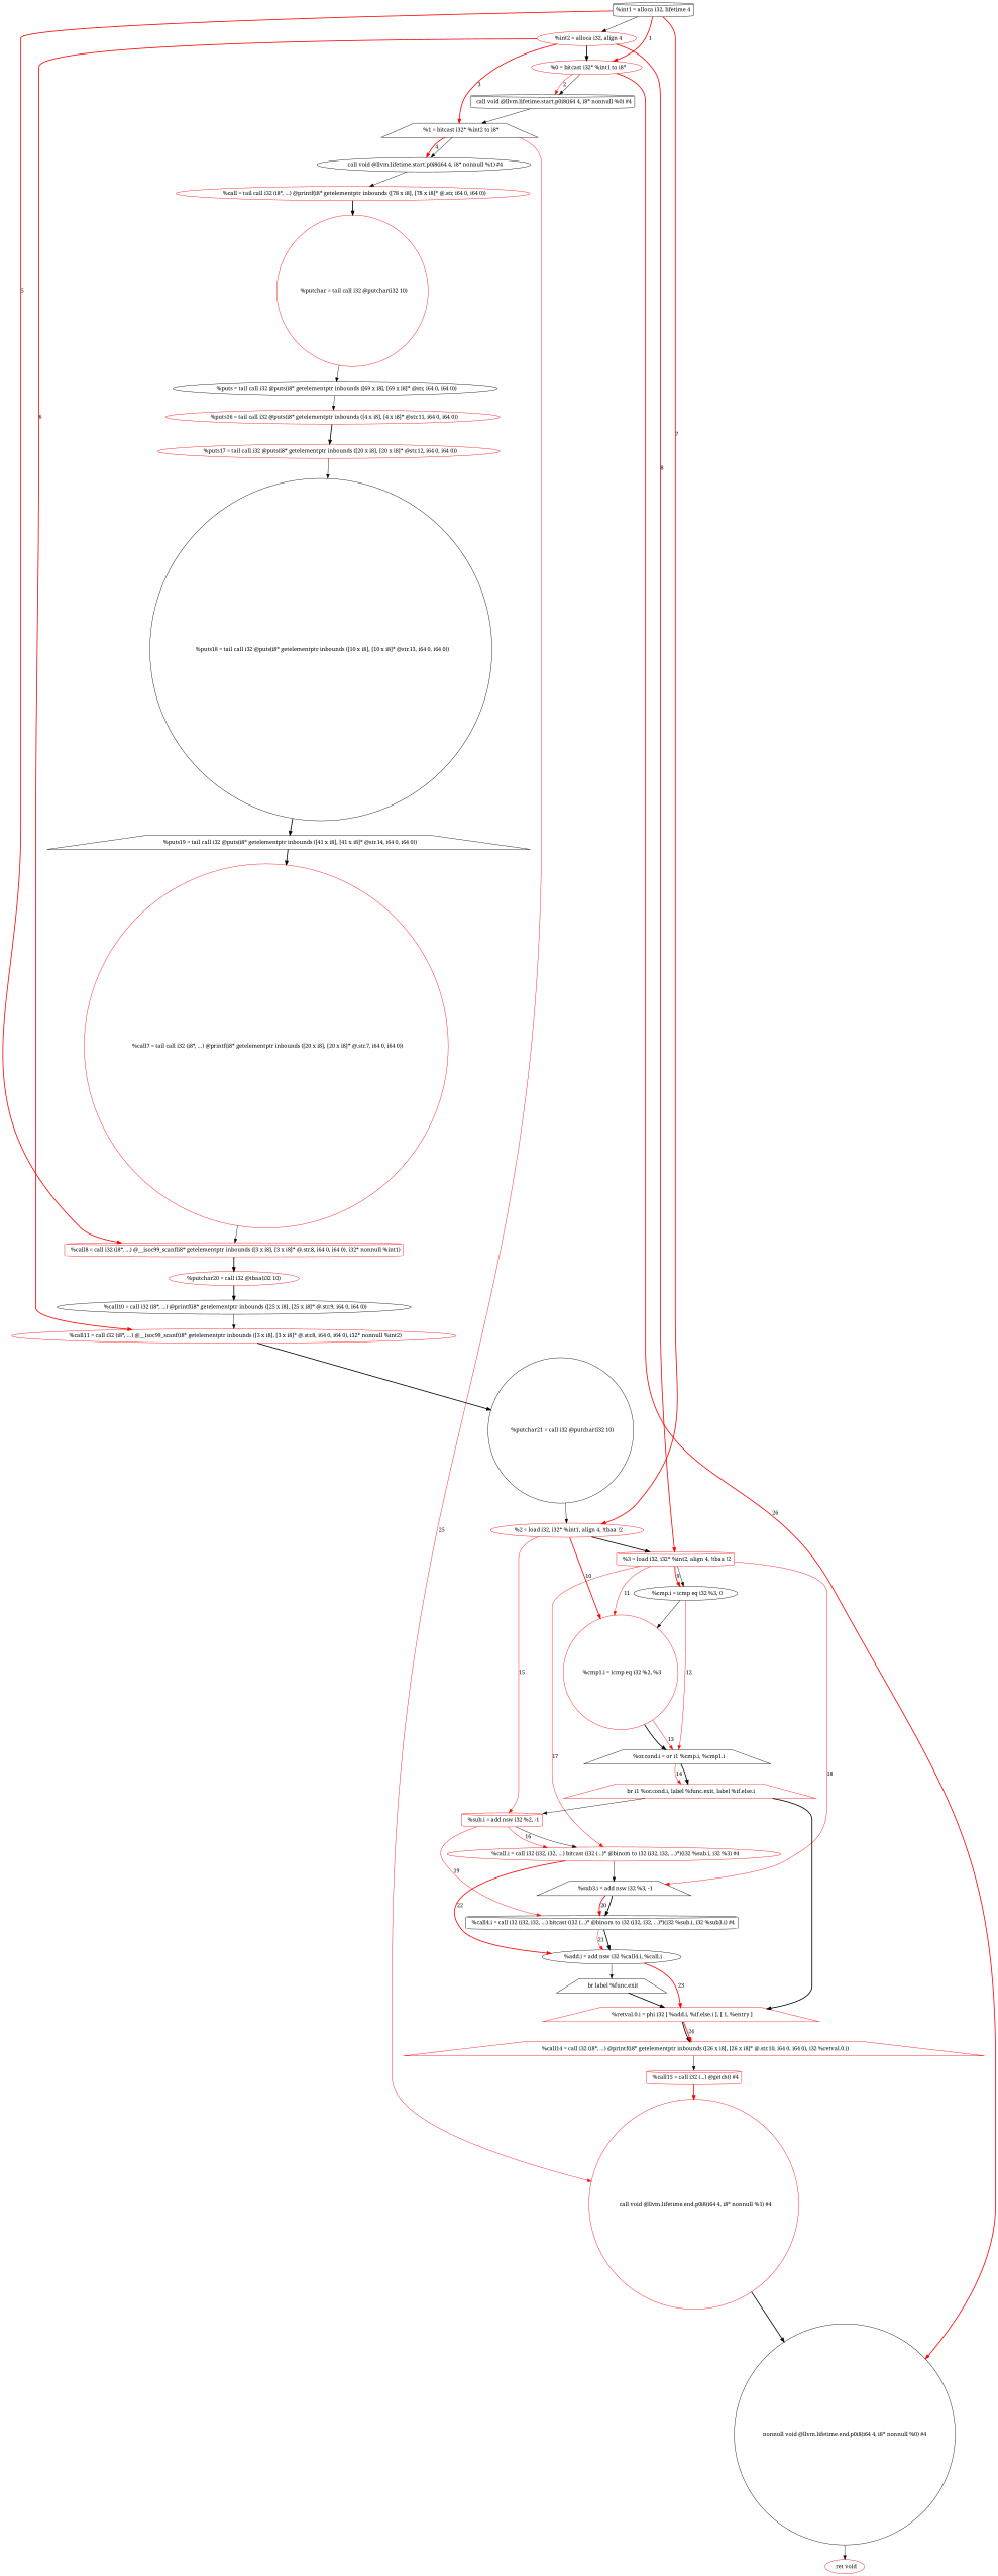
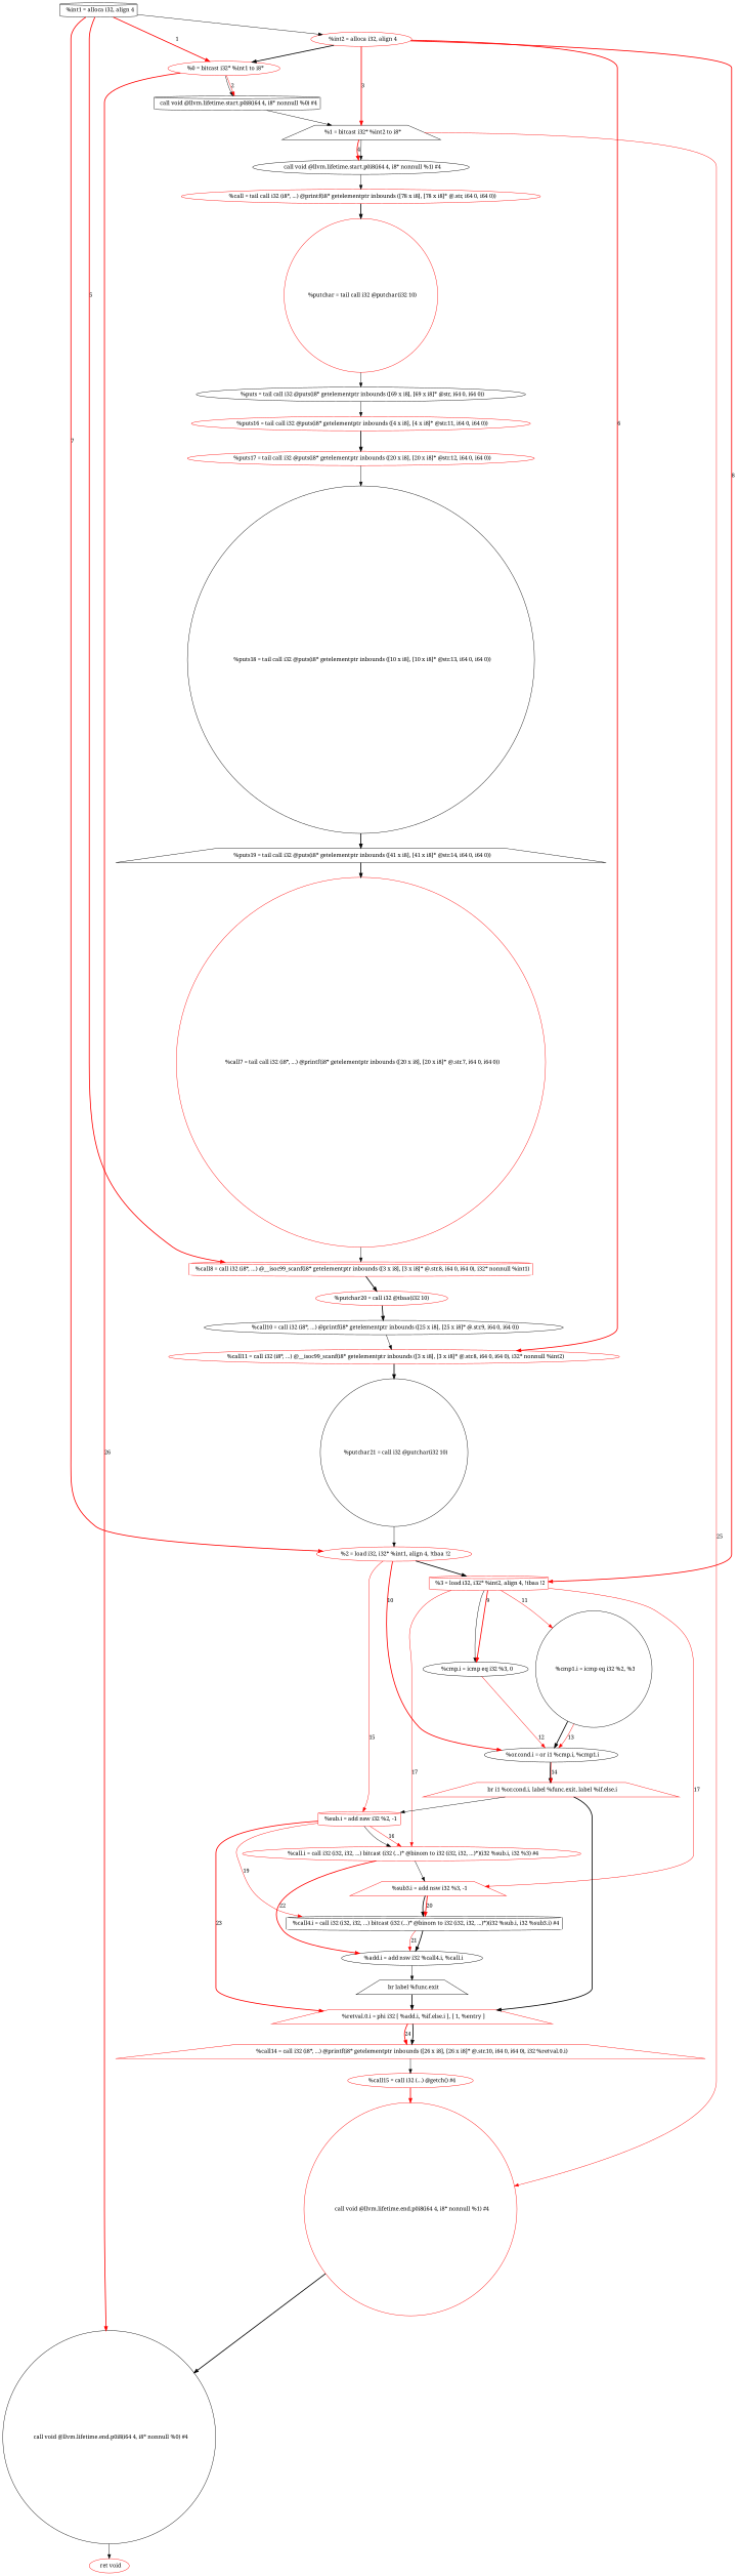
  digraph {
    fontname="Noto Serif"
    node [color=red fontname="Noto Serif" shape=ellipse]
    edge [fontname="Noto Serif" style=bold]
-   n1 [color=black label="%int1 = alloca i32, lifetime 4" shape=cylinder]
+   n1 [color=black label="  %int1 = alloca i32, align 4" shape=cylinder]
    n2 [label="  %int2 = alloca i32, align 4"]
    n3 [label="  %0 = bitcast i32* %int1 to i8*"]
    n4 [label="  %call8 = call i32 (i8*, ...) @__isoc99_scanf(i8* getelementptr inbounds ([3 x i8], [3 x i8]* @.str.8, i64 0, i64 0), i32* nonnull %int1)" shape=cylinder]
    n5 [label="  %2 = load i32, i32* %int1, align 4, !tbaa !2"]
    n6 [color=black label="  %1 = bitcast i32* %int2 to i8*" shape=trapezium]
    n7 [label="  %call11 = call i32 (i8*, ...) @__isoc99_scanf(i8* getelementptr inbounds ([3 x i8], [3 x i8]* @.str.8, i64 0, i64 0), i32* nonnull %int2)"]
    n8 [label="  %3 = load i32, i32* %int2, align 4, !tbaa !2" shape=cylinder]
    n9 [color=black label="  call void @llvm.lifetime.start.p0i8(i64 4, i8* nonnull %0) #4" shape=cylinder]
-   n10 [color=black label="nonnull void @llvm.lifetime.end.p0i8(i64 4, i8* nonnull %0) #4" shape=circle]
+   n10 [color=black label="  call void @llvm.lifetime.end.p0i8(i64 4, i8* nonnull %0) #4" shape=circle]
    n11 [label="%putchar20 = call i32 @tbaa(i32 10)"]
-   n12 [label="  %cmp1.i = icmp eq i32 %2, %3" shape=circle]
+   n12 [color=black label="  %cmp1.i = icmp eq i32 %2, %3" shape=circle]
    n13 [label="  %sub.i = add nsw i32 %2, -1" shape=cylinder]
    n14 [color=black label="  call void @llvm.lifetime.start.p0i8(i64 4, i8* nonnull %1) #4"]
    n15 [label="  call void @llvm.lifetime.end.p0i8(i64 4, i8* nonnull %1) #4" shape=circle]
    n16 [color=black label="  %putchar21 = call i32 @putchar(i32 10)" shape=circle]
    n17 [color=black label="  %cmp.i = icmp eq i32 %3, 0"]
    n18 [label="  %call.i = call i32 (i32, i32, ...) bitcast (i32 (...)* @binom to i32 (i32, i32, ...)*)(i32 %sub.i, i32 %3) #4"]
-   n19 [color=black label="  %sub3.i = add nsw i32 %3, -1" shape=trapezium]
+   n19 [label="  %sub3.i = add nsw i32 %3, -1" shape=trapezium]
    n20 [label="  ret void"]
    n21 [label="  %call = tail call i32 (i8*, ...) @printf(i8* getelementptr inbounds ([78 x i8], [78 x i8]* @.str, i64 0, i64 0))"]
    n22 [label="  %putchar = tail call i32 @putchar(i32 10)" shape=circle]
    n23 [color=black label="  %puts = tail call i32 @puts(i8* getelementptr inbounds ([69 x i8], [69 x i8]* @str, i64 0, i64 0))"]
    n24 [label="  %puts16 = tail call i32 @puts(i8* getelementptr inbounds ([4 x i8], [4 x i8]* @str.11, i64 0, i64 0))"]
    n25 [label="  %puts17 = tail call i32 @puts(i8* getelementptr inbounds ([20 x i8], [20 x i8]* @str.12, i64 0, i64 0))"]
    n26 [color=black label="  %puts18 = tail call i32 @puts(i8* getelementptr inbounds ([10 x i8], [10 x i8]* @str.13, i64 0, i64 0))" shape=circle]
    n27 [color=black label="  %puts19 = tail call i32 @puts(i8* getelementptr inbounds ([41 x i8], [41 x i8]* @str.14, i64 0, i64 0))" shape=trapezium]
    n28 [label="  %call7 = tail call i32 (i8*, ...) @printf(i8* getelementptr inbounds ([20 x i8], [20 x i8]* @.str.7, i64 0, i64 0))" shape=circle]
    n29 [color=black label="  %call10 = call i32 (i8*, ...) @printf(i8* getelementptr inbounds ([25 x i8], [25 x i8]* @.str.9, i64 0, i64 0))"]
-   n30 [color=black label="  %or.cond.i = or i1 %cmp.i, %cmp1.i" shape=trapezium]
+   n30 [color=black label="  %or.cond.i = or i1 %cmp.i, %cmp1.i"]
    n31 [color=black label="  %call4.i = call i32 (i32, i32, ...) bitcast (i32 (...)* @binom to i32 (i32, i32, ...)*)(i32 %sub.i, i32 %sub3.i) #4" shape=cylinder]
    n32 [color=black label="  %add.i = add nsw i32 %call4.i, %call.i"]
    n33 [label="  br i1 %or.cond.i, label %func.exit, label %if.else.i" shape=trapezium]
    n34 [label="  %retval.0.i = phi i32 [ %add.i, %if.else.i ], [ 1, %entry ]" shape=trapezium]
    n35 [label="  %call14 = call i32 (i8*, ...) @printf(i8* getelementptr inbounds ([26 x i8], [26 x i8]* @.str.10, i64 0, i64 0), i32 %retval.0.i)" shape=trapezium]
    n36 [color=black label="  br label %func.exit" shape=trapezium]
-   n37 [label="  %call15 = call i32 (...) @getch() #4" shape=cylinder]
+   n37 [label="  %call15 = call i32 (...) @getch() #4"]
    n1 -> n2 [style=solid]
    n1 -> n3 [color=red label=1]
    n1 -> n4 [color=red label=5]
    n1 -> n5 [color=red label=7]
    n2 -> n3
    n2 -> n6 [color=red label=3]
    n2 -> n7 [color=red label=6]
    n2 -> n8 [color=red label=8]
    n3 -> n9 [style=solid]
    n3 -> n9 [color=red label=2 style=solid]
    n3 -> n10 [color=red label=26]
    n4 -> n11
    n5 -> n8
-   n5 -> n12 [color=red label=10]
+   n5 -> n30 [color=red label=10]
    n5 -> n13 [color=red label=15 style=solid]
    n6 -> n14 [style=solid]
    n6 -> n14 [color=red label=4]
    n6 -> n15 [color=red label=25 style=solid]
    n7 -> n16
    n8 -> n12 [color=red label=11 style=solid]
    n8 -> n17 [style=solid]
    n8 -> n17 [color=red label=9]
    n8 -> n18 [color=red label=17 style=solid]
-   n8 -> n19 [color=red label=18 style=solid]
+   n8 -> n19 [color=red label=17 style=solid]
    n9 -> n6 [style=solid]
    n10 -> n20 [style=solid]
    n11 -> n29
    n12 -> n30
    n12 -> n30 [color=red label=13 style=solid]
    n13 -> n18 [style=solid]
    n13 -> n18 [color=red label=16 style=solid]
    n13 -> n31 [color=red label=19 style=solid]
    n14 -> n21 [style=solid]
    n15 -> n10
    n16 -> n5 [style=solid]
-   n17 -> n12 [style=solid]
    n17 -> n30 [color=red label=12 style=solid]
    n18 -> n19 [style=solid]
    n18 -> n32 [color=red label=22]
    n19 -> n31
    n19 -> n31 [color=red label=20]
    n21 -> n22
    n22 -> n23 [style=solid]
    n23 -> n24 [style=solid]
    n24 -> n25
    n25 -> n26 [style=solid]
    n26 -> n27
    n27 -> n28
    n28 -> n4 [style=solid]
    n29 -> n7 [style=solid]
    n30 -> n33
    n30 -> n33 [color=red label=14 style=solid]
    n31 -> n32
    n31 -> n32 [color=red label=21 style=solid]
-   n32 -> n34 [color=red label=23]
+   n13 -> n34 [color=red label=23]
    n32 -> n36 [style=solid]
    n33 -> n13 [style=solid]
    n33 -> n34
    n34 -> n35
    n34 -> n35 [color=red label=24]
    n35 -> n37 [style=solid]
    n36 -> n34
    n37 -> n15 [color=red]
  }
